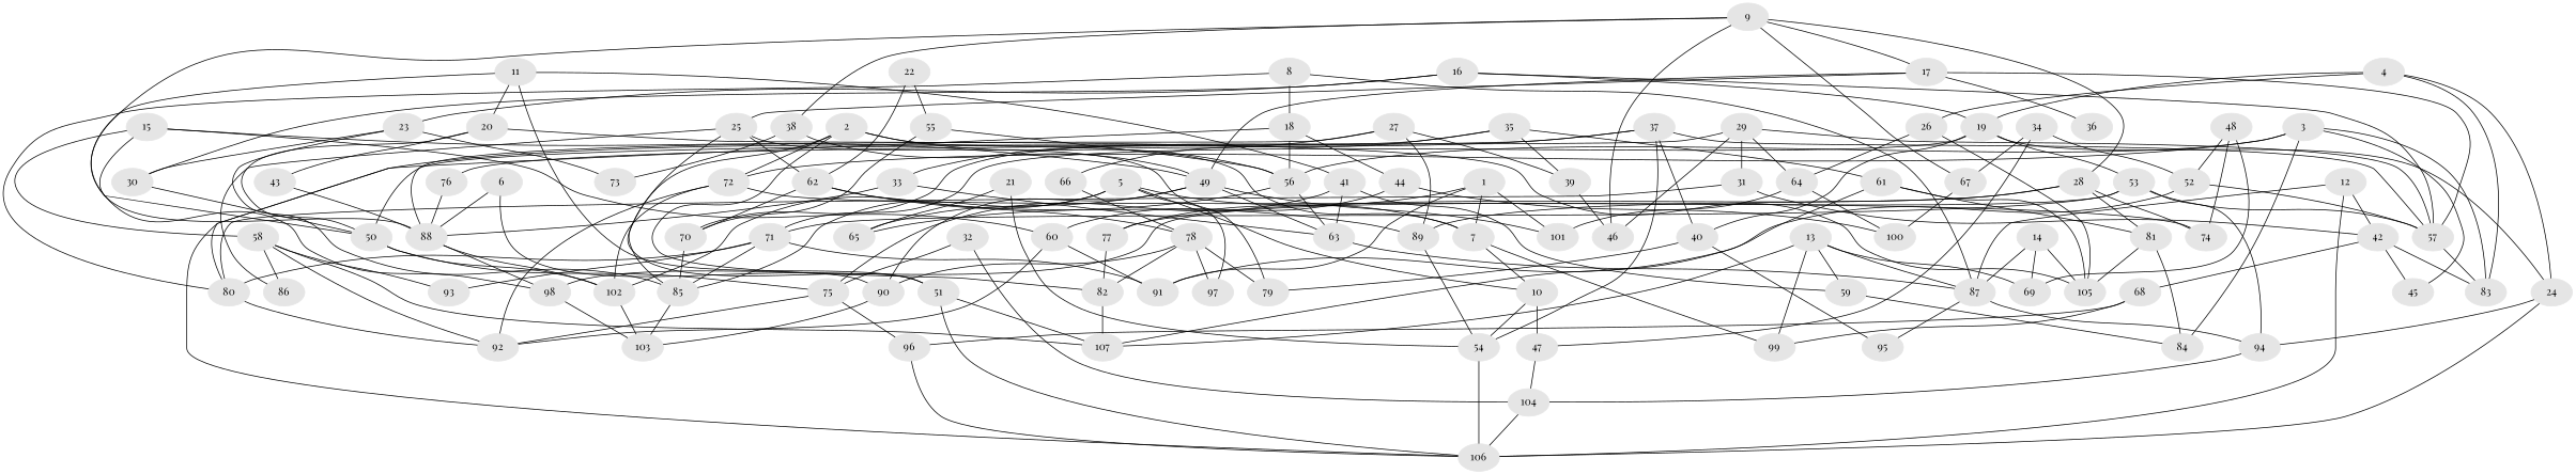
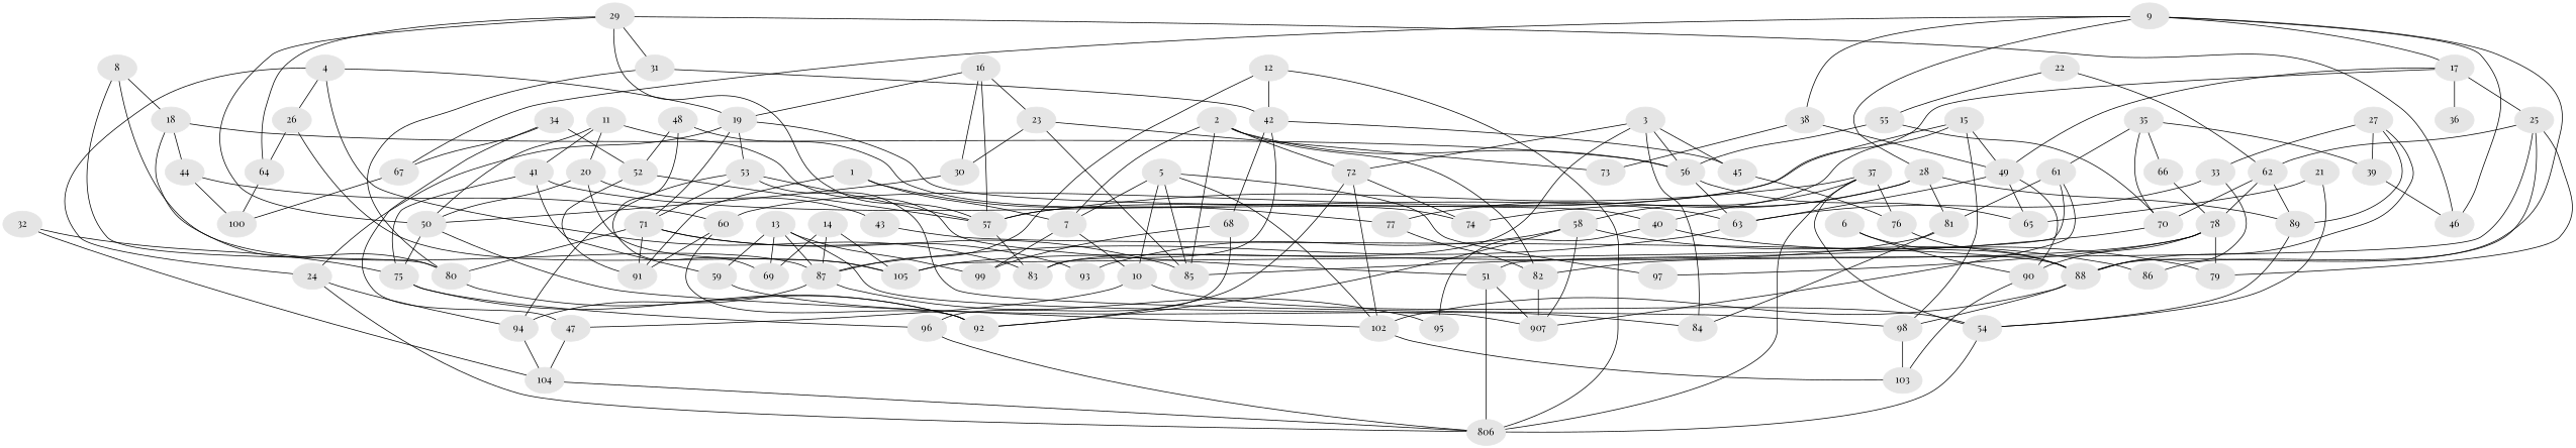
  graph {
    fontname="Playfair Display"
    node [color=gray90 fontname="Playfair Display" style=filled]
    edge [fontname="Playfair Display"]
    1
    7
    77
    91
-   101
    10
    99
    82
    2
    56
    72
    85
    65
    63
    102
    74
    92
-   107
+   107 [label=907]
    103
    3
    45
    83
    84
    76
    4
    19
    24
    26
    40
    53
    71
-   106
+   106 [label=806]
    94
    105
    64
    5
    97
    47
    54
    6
    88
    90
    98
    8
    18
    80
    87
    44
    95
    9
    17
    28
    38
    67
    46
    49
    57
    25
    36
    89
    81
    73
    100
    104
    11
    20
    41
    50
    51
    43
    59
    75
    12
    42
    68
    13
    69
    14
    15
    58
    60
    86
    93
    16
    23
    30
    62
    79
    21
    22
    55
    70
    78
    27
    33
    39
    29
    31
    32
    96
    34
    52
    35
    61
    66
    37
    48
    1 -- 7
    1 -- 77
    1 -- 91
-   1 -- 101
    7 -- 10
    7 -- 99
    77 -- 82
    10 -- 47
    10 -- 54
    82 -- 107
    2 -- 7
    2 -- 82
    2 -- 56
    2 -- 72
    2 -- 85
    56 -- 65
    56 -- 63
    72 -- 102
    72 -- 74
    72 -- 92
-   85 -- 103
    63 -- 87
    102 -- 103
    3 -- 56
    3 -- 72
    3 -- 45
    3 -- 83
    3 -- 84
+   45 -- 76
    76 -- 88
    4 -- 83
    4 -- 19
    4 -- 24
    4 -- 26
    19 -- 24
    19 -- 40
    19 -- 53
    19 -- 71
    24 -- 106
    24 -- 94
    26 -- 105
    26 -- 64
    40 -- 95
    40 -- 79
    53 -- 71
    53 -- 94
    53 -- 98
    53 -- 57
    71 -- 91
    71 -- 85
    71 -- 80
    71 -- 93
    94 -- 104
-   64 -- 101
    64 -- 100
    5 -- 7
    5 -- 10
    5 -- 85
    5 -- 102
    5 -- 97
    47 -- 104
    54 -- 106
    6 -- 88
    6 -- 90
    88 -- 102
    88 -- 98
    90 -- 103
    98 -- 103
    8 -- 18
    8 -- 80
    8 -- 87
    18 -- 56
    18 -- 80
    18 -- 44
    80 -- 92
    87 -- 94
    87 -- 95
    44 -- 100
    44 -- 60
    9 -- 88
    9 -- 17
    9 -- 28
    9 -- 38
    9 -- 67
    9 -- 46
    17 -- 49
    17 -- 57
    17 -- 25
    17 -- 36
    28 -- 77
    28 -- 74
    28 -- 89
    28 -- 81
    38 -- 49
    38 -- 73
    67 -- 100
-   49 -- 101
    49 -- 65
    49 -- 63
    49 -- 90
    57 -- 83
    25 -- 51
    25 -- 86
    25 -- 62
    25 -- 79
    89 -- 54
    81 -- 84
    81 -- 105
    104 -- 106
    11 -- 20
    11 -- 41
    11 -- 50
    11 -- 51
    20 -- 105
    20 -- 50
    20 -- 43
    41 -- 63
    41 -- 59
    41 -- 75
    50 -- 102
    50 -- 75
    51 -- 107
    51 -- 106
    43 -- 88
    59 -- 84
    75 -- 92
    75 -- 96
    12 -- 106
    12 -- 87
    12 -- 42
    42 -- 45
    42 -- 83
    42 -- 68
    68 -- 99
    68 -- 96
    13 -- 99
    13 -- 107
    13 -- 87
    13 -- 59
    13 -- 69
    14 -- 105
    14 -- 87
    14 -- 69
    15 -- 98
    15 -- 49
    15 -- 58
    15 -- 60
    58 -- 92
    58 -- 107
    58 -- 86
    58 -- 93
    60 -- 91
    60 -- 92
    16 -- 19
    16 -- 57
    16 -- 23
    16 -- 30
    23 -- 85
    23 -- 73
    23 -- 30
    30 -- 50
    62 -- 89
    62 -- 70
    62 -- 78
    21 -- 65
    21 -- 54
    22 -- 62
    22 -- 55
    55 -- 56
    55 -- 70
    70 -- 85
    78 -- 82
    78 -- 97
    78 -- 90
    78 -- 79
    27 -- 88
    27 -- 89
    27 -- 33
    27 -- 39
    33 -- 63
    33 -- 88
    39 -- 46
    29 -- 64
    29 -- 46
    29 -- 57
    29 -- 50
    29 -- 31
    31 -- 80
    31 -- 42
    32 -- 104
    32 -- 75
    96 -- 106
    34 -- 47
    34 -- 67
    34 -- 52
    52 -- 91
    52 -- 57
    35 -- 70
    35 -- 39
    35 -- 61
    35 -- 66
    61 -- 107
    61 -- 105
    61 -- 81
    66 -- 78
    37 -- 76
    37 -- 40
    37 -- 106
    37 -- 54
    37 -- 57
    48 -- 74
    48 -- 69
    48 -- 52
  }
